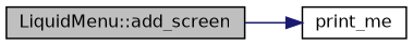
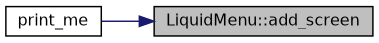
  digraph {
    rankdir=LR
    node [color=black fontname=Helvetica fontsize=11 shape=record style=filled]
    n1 [fillcolor=grey75 fontcolor=black height=0.2 label="LiquidMenu::add_screen" width=0.4]
    n2 [fillcolor=white height=0.2 label=print_me width=0.4]
-   n1 -> n2 [color=midnightblue fontname=Helvetica fontsize=11 labelfontname=Helvetica labelfontsize=11 style=solid]
+   n2 -> n1 [color=midnightblue fontname=Helvetica fontsize=11 labelfontname=Helvetica labelfontsize=11 style=solid]
  }
